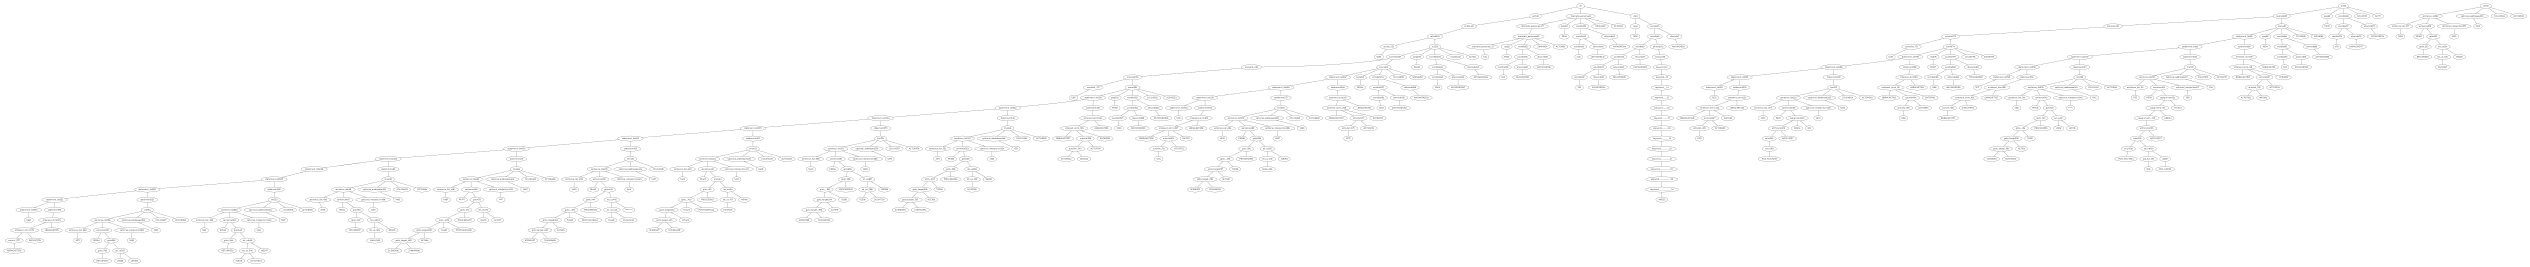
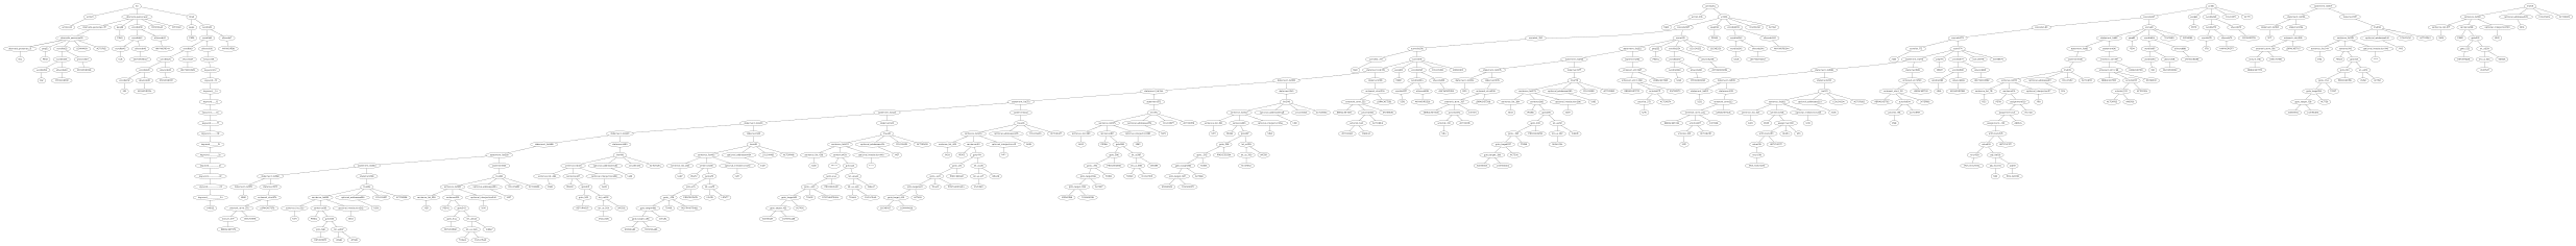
  strict graph {
    fontname=Montserrat
    node [fontname=Montserrat]
    edge [fontname=Montserrat]
    S0
    actlist1
    dramatis_personae2
    title3
    actlist_65
    dramatis_personae_37
    peq38
    wordlist39
    COMMA40
    ACTOR41
    peq4
    wordlist5
    actlist234
    act66
    scenelist67
    peq68
    wordlist69
    COLON70
    ACT71
    dramatis_personae50
    PE49
    wordlist42
    allwords43
    PE36
    wordlist6
    allwords7
    wordlist9
    allwords10
    ANYWORD8
    wordlist26
    allwords27
    keyword11
    wordlist29
    allwords30
    ANYWORD28
    keyword_12
    keyword__13
    keyword___14
    keyword____15
    keyword_____16
    keyword______17
    keyword_______18
    keyword________19
    keyword_________20
    keyword__________21
    keyword___________22
    keyword____________23
    keyword_____________24
    AND25
    wordlist32
    allwords33
    ANYWORD31
    "λ35"
    ANYWORD34
    dramatis_personae_51
    peq52
    wordlist53
    COMMA54
    ACTOR55
    wordlist45
    allwords46
    ANYWORD44
    "λ48"
    ANYWORD47
    "λ64"
    PE63
    wordlist56
    allwords57
    wordlist59
    allwords60
    ANYWORD58
    "λ62"
    ANYWORD61
    actlist_235
    act236
    scenelist_80
    scene81
    PE79
    wordlist72
    allwords73
    scenelist172
    statement_list82
    peq83
    wordlist84
    COLON85
    SCENE86
    wordlist75
    allwords76
    ANYWORD74
    "λ78"
    ANYWORD77
    scenelist_173
    scene174
    statement_list95
    statement96
    PE94
    wordlist87
    allwords88
    statement_list107
    statement108
    enterexit_stmt97
    wordlist90
    allwords91
    ANYWORD89
    "λ93"
    ANYWORD92
    statement_list136
    statement137
    line109
    enterexit_stmt_98
    LBRACKET99
    RBRACKET100
    actorlist101
    ENTER102
    actorlist_103
    ACTOR104
    ACTOR105
    AND106
    statement_list163
    statement164
    line138
    sentence_list110
    optional_addressee111
    COLON112
    ACTOR113
    sentence_list_115
    sentence116
    optional_interjection117
    "λ114"
    "λ135"
    PE119
    assignment120
    "λ118"
    assignment_121
    YOU122
    assignment__123
    ARE124
    arithmetic125
    value126
    ARTICLE127
    noun128
    adj_list129
    POS_NOUN134
    adj_list_130
    adj131
    "λ133"
    POS_ADJ132
    "λ171"
    enterexit_stmt165
    sentence_list139
    optional_addressee140
    COLON141
    ACTOR142
    sentence_list_144
    sentence145
    optional_interjection146
    "λ143"
    "λ162"
    PE148
    goto149
    "λ147"
    goto_150
    let_us151
    goto__154
    PROCEED155
    US152
    LET153
    goto_target156
    TO157
    goto_target_158
    ACT159
    SCENE160
    COMMA161
    enterexit_stmt_166
    LBRACKET167
    exeunt_168
    EXEUNT169
    RBRACKET170
    "λ233"
    statement_list175
    peq176
    wordlist177
    COLON178
    SCENE179
    statement_list188
    statement189
    PE187
    wordlist180
    allwords181
    statement_list199
    statement200
    enterexit_stmt190
    wordlist183
    allwords184
    ANYWORD182
    "λ186"
    ANYWORD185
    statement_list221
    statement222
    line201
    enterexit_stmt_191
    LBRACKET192
    RBRACKET193
    actorlist194
    ENTER195
    actorlist_196
    ACTOR197
    "λ198"
    "λ232"
    enterexit_stmt223
    sentence_list202
    optional_addressee203
    COLON204
    ACTOR205
    sentence_list_207
    sentence208
    optional_interjection209
    "λ206"
    "λ220"
    PE211
    assignment212
    "λ210"
    arithmetic213
    AM214
    I215
    value216
    ARTICLE217
    noun218
    POS_NOUN219
    enterexit_stmt_224
    LBRACKET225
    RBRACKET226
    actorlist227
    EXIT228
    actorlist_229
    ACTOR230
    "λ231"
    "λ582"
    scenelist237
    peq238
    wordlist239
    COLON240
    ACT241
    scenelist_250
    scene251
    PE249
    wordlist242
    allwords243
    scenelist316
    statement_list252
    peq253
    wordlist254
    COLON255
    SCENE256
    wordlist245
    allwords246
    ANYWORD244
    "λ248"
    ANYWORD247
    scenelist_317
    scene318
    statement_list265
    statement266
    PE264
    wordlist257
    allwords258
    statement_list276
    statement277
    enterexit_stmt267
    wordlist260
    allwords261
    ANYWORD259
    "λ263"
    ANYWORD262
    statement_list304
    statement305
    line278
    enterexit_stmt_268
    LBRACKET269
    RBRACKET270
    actorlist271
    ENTER272
    actorlist_273
    ACTOR274
    "λ275"
    "λ315"
    enterexit_stmt306
    sentence_list279
    optional_addressee280
    COLON281
    ACTOR282
    sentence_list_284
    sentence285
    optional_interjection286
    "λ283"
    "λ303"
    PE288
    goto289
    "λ287"
    goto_290
    let_us291
    goto__295
    PROCEED296
    let_us_292
    WE293
    goto_target297
    TO298
    SHALL294
    goto_target_299
    ACT300
    SCENE301
    COMMA302
    enterexit_stmt_307
    LBRACKET308
    RBRACKET309
    actorlist310
    EXIT311
    actorlist_312
    ACTOR313
    "λ314"
    "λ581"
    statement_list319
    peq320
    wordlist321
    COLON322
    SCENE323
    statement_list332
    statement333
    PE331
    wordlist324
    allwords325
    statement_list344
    statement345
    enterexit_stmt334
    wordlist327
    allwords328
    ANYWORD326
    "λ330"
    ANYWORD329
    statement_list372
    statement373
    line346
    enterexit_stmt_335
    LBRACKET336
    RBRACKET337
    actorlist338
    ENTER339
    actorlist_340
    ACTOR341
    ACTOR342
    AND343
    statement_list401
    statement402
    line374
    sentence_list347
    optional_addressee348
    COLON349
    ACTOR350
    sentence_list_352
    sentence353
    optional_interjection354
    "λ351"
    "λ371"
    PE356
    goto357
    "λ355"
    goto_358
    let_us359
    goto__363
    PROCEED364
    let_us_360
    WE361
    goto_target365
    TO366
    MUST362
    goto_target_367
    ACT368
    SCENE369
    COMMA370
    statement_list430
    statement431
    line403
    sentence_list375
    optional_addressee376
    COLON377
    ACTOR378
    sentence_list_380
    sentence381
    optional_interjection382
    "λ379"
    "λ400"
    PE384
    goto385
    "λ383"
    goto_386
    let_us387
    goto__392
    PROCEED393
    let_us_388
    WE389
    goto_target394
    TO395
    TO390
    OUGHT391
    goto_target_396
    ACT397
    SCENE398
    COMMA399
    statement_list460
    statement461
    line432
    sentence_list404
    optional_addressee405
    COLON406
    ACTOR407
    sentence_list_409
    sentence410
    optional_interjection411
    "λ408"
    "λ429"
    PE413
    goto414
    "λ412"
    goto_415
    let_us416
    goto__420
    PROCEED421
    let_us_417
    WE418
    goto_target422
    TO423
    POSTHASTE424
    MUST419
    goto_target_425
    ACT426
    SCENE427
    COMMA428
    statement_list488
    statement489
    line462
    sentence_list433
    optional_addressee434
    COLON435
+   ACTOR436
    sentence_list_438
    sentence439
    optional_interjection440
    "λ437"
    "λ459"
    PE442
    goto443
    "λ441"
    goto_444
    let_us445
    goto__450
    PROCEED451
    let_us_446
    WE447
    goto_target452
    TO453
    POSTHASTE454
    TO448
    OUGHT449
    goto_target_455
    ACT456
    SCENE457
    COMMA458
    statement_list509
    line490
    sentence_list463
    optional_addressee464
    COLON465
    ACTOR466
    sentence_list_468
    sentence469
    optional_interjection470
    "λ467"
    "λ487"
    PE472
    goto473
    "λ471"
    goto_474
    let_us475
    goto__478
    PROCEED479
    US476
    LET477
    goto_target480
    TO481
    POSTHASTE482
    goto_target_483
    ACT484
    SCENE485
    COMMA486
    statement_list530
    statement531
    sentence_list491
    optional_addressee492
    COLON493
    ACTOR494
    sentence_list_496
    sentence497
    optional_interjection498
    "λ495"
    "λ508"
    PE500
    goto501
    "λ499"
    goto_502
    let_us503
    RETURN507
    let_us_504
    WE505
    SHALL506
    statement_list552
    statement553
    line532
    line511
    sentence_list512
    optional_addressee513
    COLON514
    ACTOR515
    sentence_list_517
    sentence518
    optional_interjection519
    "λ516"
    "λ529"
    PE521
    goto522
    "λ520"
    goto_523
    let_us524
    RETURN528
    let_us_525
    WE526
    MUST527
    statement_list572
    statement573
    line554
    sentence_list533
    optional_addressee534
    COLON535
    ACTOR536
    sentence_list_538
    sentence539
    optional_interjection540
    "λ537"
    "λ551"
    PE542
    goto543
    "λ541"
    goto_544
    let_us545
    RETURN550
    let_us_546
    WE547
    TO548
    OUGHT549
    "λ580"
    enterexit_stmt574
    sentence_list555
    optional_addressee556
    COLON557
    ACTOR558
    sentence_list_560
    sentence561
    optional_interjection562
    "λ559"
    "λ571"
    PE564
    goto565
    "λ563"
    goto_566
    let_us567
    RETURN570
    US568
    LET569
    enterexit_stmt_575
    LBRACKET576
    exeunt_577
    EXEUNT578
    RBRACKET579
    S0 -- actlist1
    S0 -- dramatis_personae2
    S0 -- title3
    actlist1 -- actlist_65
    dramatis_personae2 -- dramatis_personae_37
    dramatis_personae2 -- peq38
    dramatis_personae2 -- wordlist39
    dramatis_personae2 -- COMMA40
    dramatis_personae2 -- ACTOR41
    title3 -- peq4
    title3 -- wordlist5
-   actlist_65 -- actlist234
    dramatis_personae_37 -- dramatis_personae50
    peq38 -- PE49
    wordlist39 -- wordlist42
    wordlist39 -- allwords43
    peq4 -- PE36
    wordlist5 -- wordlist6
    wordlist5 -- allwords7
    actlist234 -- actlist_235
    actlist234 -- act236
    act66 -- scenelist67
    act66 -- peq68
    act66 -- wordlist69
    act66 -- COLON70
    act66 -- ACT71
    scenelist67 -- scenelist_80
    scenelist67 -- scene81
    peq68 -- PE79
    wordlist69 -- wordlist72
    wordlist69 -- allwords73
    dramatis_personae50 -- dramatis_personae_51
    dramatis_personae50 -- peq52
    dramatis_personae50 -- wordlist53
    dramatis_personae50 -- COMMA54
    dramatis_personae50 -- ACTOR55
    wordlist42 -- wordlist45
    wordlist42 -- allwords46
    allwords43 -- ANYWORD44
    wordlist6 -- wordlist9
    wordlist6 -- allwords10
    allwords7 -- ANYWORD8
    wordlist9 -- wordlist26
    wordlist9 -- allwords27
    allwords10 -- keyword11
    wordlist26 -- wordlist29
    wordlist26 -- allwords30
    allwords27 -- ANYWORD28
    keyword11 -- keyword_12
    wordlist29 -- wordlist32
    wordlist29 -- allwords33
    allwords30 -- ANYWORD31
    keyword_12 -- keyword__13
    keyword__13 -- keyword___14
    keyword___14 -- keyword____15
    keyword____15 -- keyword_____16
    keyword_____16 -- keyword______17
    keyword______17 -- keyword_______18
    keyword_______18 -- keyword________19
    keyword________19 -- keyword_________20
    keyword_________20 -- keyword__________21
    keyword__________21 -- keyword___________22
    keyword___________22 -- keyword____________23
    keyword____________23 -- keyword_____________24
    keyword_____________24 -- AND25
    wordlist32 -- "λ35"
    allwords33 -- ANYWORD34
    dramatis_personae_51 -- "λ64"
    peq52 -- PE63
    wordlist53 -- wordlist56
    wordlist53 -- allwords57
    wordlist45 -- "λ48"
    allwords46 -- ANYWORD47
    wordlist56 -- wordlist59
    wordlist56 -- allwords60
    allwords57 -- ANYWORD58
    wordlist59 -- "λ62"
    allwords60 -- ANYWORD61
    actlist_235 -- "λ582"
    act236 -- scenelist237
    act236 -- peq238
    act236 -- wordlist239
    act236 -- COLON240
    act236 -- ACT241
    scenelist_80 -- scenelist172
    scene81 -- statement_list82
    scene81 -- peq83
    scene81 -- wordlist84
    scene81 -- COLON85
    scene81 -- SCENE86
    wordlist72 -- wordlist75
    wordlist72 -- allwords76
    allwords73 -- ANYWORD74
    scenelist172 -- scenelist_173
    scenelist172 -- scene174
    statement_list82 -- statement_list95
    statement_list82 -- statement96
    peq83 -- PE94
    wordlist84 -- wordlist87
    wordlist84 -- allwords88
    wordlist75 -- "λ78"
    allwords76 -- ANYWORD77
    scenelist_173 -- "λ233"
    scene174 -- statement_list175
    scene174 -- peq176
    scene174 -- wordlist177
    scene174 -- COLON178
    scene174 -- SCENE179
-   statement_list95 -- statement_list107
    statement_list95 -- statement108
    statement96 -- enterexit_stmt97
    wordlist87 -- wordlist90
    wordlist87 -- allwords91
    allwords88 -- ANYWORD89
    statement_list107 -- statement_list136
    statement_list107 -- statement137
    statement108 -- line109
    enterexit_stmt97 -- enterexit_stmt_98
    enterexit_stmt97 -- LBRACKET99
    wordlist90 -- "λ93"
    allwords91 -- ANYWORD92
    statement_list136 -- statement_list163
    statement_list136 -- statement164
    statement137 -- line138
    line109 -- sentence_list110
    line109 -- optional_addressee111
    line109 -- COLON112
    line109 -- ACTOR113
    enterexit_stmt_98 -- RBRACKET100
    enterexit_stmt_98 -- actorlist101
    enterexit_stmt_98 -- ENTER102
    actorlist101 -- actorlist_103
    actorlist101 -- ACTOR104
    actorlist_103 -- ACTOR105
    actorlist_103 -- AND106
    statement_list163 -- "λ171"
    statement164 -- enterexit_stmt165
    line138 -- sentence_list139
    line138 -- optional_addressee140
    line138 -- COLON141
    line138 -- ACTOR142
    sentence_list110 -- sentence_list_115
    sentence_list110 -- sentence116
    sentence_list110 -- optional_interjection117
    optional_addressee111 -- "λ114"
    sentence_list_115 -- "λ135"
    sentence116 -- PE119
    sentence116 -- assignment120
    optional_interjection117 -- "λ118"
    assignment120 -- assignment_121
    assignment120 -- YOU122
    assignment_121 -- assignment__123
    assignment_121 -- ARE124
    assignment__123 -- arithmetic125
    arithmetic125 -- value126
    arithmetic125 -- ARTICLE127
    value126 -- noun128
    value126 -- adj_list129
    noun128 -- POS_NOUN134
    adj_list129 -- adj_list_130
    adj_list129 -- adj131
    adj_list_130 -- "λ133"
    adj131 -- POS_ADJ132
    enterexit_stmt165 -- enterexit_stmt_166
    enterexit_stmt165 -- LBRACKET167
    sentence_list139 -- sentence_list_144
    sentence_list139 -- sentence145
    sentence_list139 -- optional_interjection146
    optional_addressee140 -- "λ143"
    sentence_list_144 -- "λ162"
    sentence145 -- PE148
    sentence145 -- goto149
    optional_interjection146 -- "λ147"
    goto149 -- goto_150
    goto149 -- let_us151
    goto_150 -- goto__154
    goto_150 -- PROCEED155
    let_us151 -- US152
    let_us151 -- LET153
    goto__154 -- goto_target156
    goto__154 -- TO157
    goto_target156 -- goto_target_158
    goto_target156 -- ACT159
    goto_target_158 -- SCENE160
    goto_target_158 -- COMMA161
    enterexit_stmt_166 -- exeunt_168
    enterexit_stmt_166 -- EXEUNT169
    exeunt_168 -- RBRACKET170
    statement_list175 -- statement_list188
    statement_list175 -- statement189
    peq176 -- PE187
    wordlist177 -- wordlist180
    wordlist177 -- allwords181
    statement_list188 -- statement_list199
    statement_list188 -- statement200
    statement189 -- enterexit_stmt190
    wordlist180 -- wordlist183
    wordlist180 -- allwords184
    allwords181 -- ANYWORD182
    statement_list199 -- statement_list221
    statement_list199 -- statement222
    statement200 -- line201
    enterexit_stmt190 -- enterexit_stmt_191
    enterexit_stmt190 -- LBRACKET192
    wordlist183 -- "λ186"
    allwords184 -- ANYWORD185
    statement_list221 -- "λ232"
    statement222 -- enterexit_stmt223
    line201 -- sentence_list202
    line201 -- optional_addressee203
    line201 -- COLON204
    line201 -- ACTOR205
    enterexit_stmt_191 -- RBRACKET193
    enterexit_stmt_191 -- actorlist194
    enterexit_stmt_191 -- ENTER195
    actorlist194 -- actorlist_196
    actorlist194 -- ACTOR197
    actorlist_196 -- "λ198"
    enterexit_stmt223 -- enterexit_stmt_224
    enterexit_stmt223 -- LBRACKET225
    sentence_list202 -- sentence_list_207
    sentence_list202 -- sentence208
    sentence_list202 -- optional_interjection209
    optional_addressee203 -- "λ206"
    sentence_list_207 -- "λ220"
    sentence208 -- PE211
    sentence208 -- assignment212
    optional_interjection209 -- "λ210"
    assignment212 -- arithmetic213
    assignment212 -- AM214
    assignment212 -- I215
    arithmetic213 -- value216
    arithmetic213 -- ARTICLE217
    value216 -- noun218
    noun218 -- POS_NOUN219
    enterexit_stmt_224 -- RBRACKET226
    enterexit_stmt_224 -- actorlist227
    enterexit_stmt_224 -- EXIT228
    actorlist227 -- actorlist_229
    actorlist227 -- ACTOR230
    actorlist_229 -- "λ231"
    scenelist237 -- scenelist_250
    scenelist237 -- scene251
    peq238 -- PE249
    wordlist239 -- wordlist242
    wordlist239 -- allwords243
    scenelist_250 -- scenelist316
    scene251 -- statement_list252
    scene251 -- peq253
    scene251 -- wordlist254
    scene251 -- COLON255
    scene251 -- SCENE256
    wordlist242 -- wordlist245
    wordlist242 -- allwords246
    allwords243 -- ANYWORD244
    scenelist316 -- scenelist_317
    scenelist316 -- scene318
    statement_list252 -- statement_list265
    statement_list252 -- statement266
    peq253 -- PE264
    wordlist254 -- wordlist257
    wordlist254 -- allwords258
    wordlist245 -- "λ248"
    allwords246 -- ANYWORD247
    scenelist_317 -- "λ581"
    scene318 -- statement_list319
    scene318 -- peq320
    scene318 -- wordlist321
    scene318 -- COLON322
    scene318 -- SCENE323
    statement_list265 -- statement_list276
    statement_list265 -- statement277
    statement266 -- enterexit_stmt267
    wordlist257 -- wordlist260
    wordlist257 -- allwords261
    allwords258 -- ANYWORD259
    statement_list276 -- statement_list304
    statement_list276 -- statement305
    statement277 -- line278
    enterexit_stmt267 -- enterexit_stmt_268
    enterexit_stmt267 -- LBRACKET269
    wordlist260 -- "λ263"
    allwords261 -- ANYWORD262
    statement_list304 -- "λ315"
    statement305 -- enterexit_stmt306
    line278 -- sentence_list279
    line278 -- optional_addressee280
    line278 -- COLON281
    line278 -- ACTOR282
    enterexit_stmt_268 -- RBRACKET270
    enterexit_stmt_268 -- actorlist271
    enterexit_stmt_268 -- ENTER272
    actorlist271 -- actorlist_273
    actorlist271 -- ACTOR274
    actorlist_273 -- "λ275"
    enterexit_stmt306 -- enterexit_stmt_307
    enterexit_stmt306 -- LBRACKET308
    sentence_list279 -- sentence_list_284
    sentence_list279 -- sentence285
    sentence_list279 -- optional_interjection286
    optional_addressee280 -- "λ283"
    sentence_list_284 -- "λ303"
    sentence285 -- PE288
    sentence285 -- goto289
    optional_interjection286 -- "λ287"
    goto289 -- goto_290
    goto289 -- let_us291
    goto_290 -- goto__295
    goto_290 -- PROCEED296
    let_us291 -- let_us_292
    let_us291 -- WE293
    goto__295 -- goto_target297
    goto__295 -- TO298
    let_us_292 -- SHALL294
    goto_target297 -- goto_target_299
    goto_target297 -- ACT300
    goto_target_299 -- SCENE301
    goto_target_299 -- COMMA302
    enterexit_stmt_307 -- RBRACKET309
    enterexit_stmt_307 -- actorlist310
    enterexit_stmt_307 -- EXIT311
    actorlist310 -- actorlist_312
    actorlist310 -- ACTOR313
    actorlist_312 -- "λ314"
    statement_list319 -- statement_list332
    statement_list319 -- statement333
    peq320 -- PE331
    wordlist321 -- wordlist324
    wordlist321 -- allwords325
    statement_list332 -- statement_list344
    statement_list332 -- statement345
    statement333 -- enterexit_stmt334
    wordlist324 -- wordlist327
    wordlist324 -- allwords328
    allwords325 -- ANYWORD326
    statement_list344 -- statement_list372
    statement_list344 -- statement373
    statement345 -- line346
    enterexit_stmt334 -- enterexit_stmt_335
    enterexit_stmt334 -- LBRACKET336
    wordlist327 -- "λ330"
    allwords328 -- ANYWORD329
    statement_list372 -- statement_list401
    statement_list372 -- statement402
    statement373 -- line374
    line346 -- sentence_list347
    line346 -- optional_addressee348
    line346 -- COLON349
    line346 -- ACTOR350
    enterexit_stmt_335 -- RBRACKET337
    enterexit_stmt_335 -- actorlist338
    enterexit_stmt_335 -- ENTER339
    actorlist338 -- actorlist_340
    actorlist338 -- ACTOR341
    actorlist_340 -- ACTOR342
    actorlist_340 -- AND343
    statement_list401 -- statement_list430
    statement_list401 -- statement431
    statement402 -- line403
    line374 -- sentence_list375
    line374 -- optional_addressee376
    line374 -- COLON377
    line374 -- ACTOR378
    sentence_list347 -- sentence_list_352
    sentence_list347 -- sentence353
    sentence_list347 -- optional_interjection354
    optional_addressee348 -- "λ351"
    sentence_list_352 -- "λ371"
    sentence353 -- PE356
    sentence353 -- goto357
    optional_interjection354 -- "λ355"
    goto357 -- goto_358
    goto357 -- let_us359
    goto_358 -- goto__363
    goto_358 -- PROCEED364
    let_us359 -- let_us_360
    let_us359 -- WE361
    goto__363 -- goto_target365
    goto__363 -- TO366
    let_us_360 -- MUST362
    goto_target365 -- goto_target_367
    goto_target365 -- ACT368
    goto_target_367 -- SCENE369
    goto_target_367 -- COMMA370
    statement_list430 -- statement_list460
    statement_list430 -- statement461
    statement431 -- line432
    line403 -- sentence_list404
    line403 -- optional_addressee405
    line403 -- COLON406
    line403 -- ACTOR407
    sentence_list375 -- sentence_list_380
    sentence_list375 -- sentence381
    sentence_list375 -- optional_interjection382
    optional_addressee376 -- "λ379"
    sentence_list_380 -- "λ400"
    sentence381 -- PE384
    sentence381 -- goto385
    optional_interjection382 -- "λ383"
    goto385 -- goto_386
    goto385 -- let_us387
    goto_386 -- goto__392
    goto_386 -- PROCEED393
    let_us387 -- let_us_388
    let_us387 -- WE389
    goto__392 -- goto_target394
    goto__392 -- TO395
    let_us_388 -- TO390
    let_us_388 -- OUGHT391
    goto_target394 -- goto_target_396
    goto_target394 -- ACT397
    goto_target_396 -- SCENE398
    goto_target_396 -- COMMA399
    statement_list460 -- statement_list488
    statement_list460 -- statement489
    statement461 -- line462
    line432 -- sentence_list433
    line432 -- optional_addressee434
    line432 -- COLON435
+   line432 -- ACTOR436
    sentence_list404 -- sentence_list_409
    sentence_list404 -- sentence410
    sentence_list404 -- optional_interjection411
    optional_addressee405 -- "λ408"
    sentence_list_409 -- "λ429"
    sentence410 -- PE413
    sentence410 -- goto414
    optional_interjection411 -- "λ412"
    goto414 -- goto_415
    goto414 -- let_us416
    goto_415 -- goto__420
    goto_415 -- PROCEED421
    let_us416 -- let_us_417
    let_us416 -- WE418
    goto__420 -- goto_target422
    goto__420 -- TO423
    goto__420 -- POSTHASTE424
    let_us_417 -- MUST419
    goto_target422 -- goto_target_425
    goto_target422 -- ACT426
    goto_target_425 -- SCENE427
    goto_target_425 -- COMMA428
    statement_list488 -- statement_list509
    statement489 -- line490
    line462 -- sentence_list463
    line462 -- optional_addressee464
    line462 -- COLON465
    line462 -- ACTOR466
    sentence_list433 -- sentence_list_438
    sentence_list433 -- sentence439
    sentence_list433 -- optional_interjection440
    optional_addressee434 -- "λ437"
    sentence_list_438 -- "λ459"
    sentence439 -- PE442
    sentence439 -- goto443
    optional_interjection440 -- "λ441"
    goto443 -- goto_444
    goto443 -- let_us445
    goto_444 -- goto__450
    goto_444 -- PROCEED451
    let_us445 -- let_us_446
    let_us445 -- WE447
    goto__450 -- goto_target452
    goto__450 -- TO453
    goto__450 -- POSTHASTE454
    let_us_446 -- TO448
    let_us_446 -- OUGHT449
    goto_target452 -- goto_target_455
    goto_target452 -- ACT456
    goto_target_455 -- SCENE457
    goto_target_455 -- COMMA458
    statement_list509 -- statement_list530
    statement_list509 -- statement531
    line490 -- sentence_list491
    line490 -- optional_addressee492
    line490 -- COLON493
    line490 -- ACTOR494
    sentence_list463 -- sentence_list_468
    sentence_list463 -- sentence469
    sentence_list463 -- optional_interjection470
    optional_addressee464 -- "λ467"
    sentence_list_468 -- "λ487"
    sentence469 -- PE472
    sentence469 -- goto473
    optional_interjection470 -- "λ471"
    goto473 -- goto_474
    goto473 -- let_us475
    goto_474 -- goto__478
    goto_474 -- PROCEED479
    let_us475 -- US476
    let_us475 -- LET477
    goto__478 -- goto_target480
    goto__478 -- TO481
    goto__478 -- POSTHASTE482
    goto_target480 -- goto_target_483
    goto_target480 -- ACT484
    goto_target_483 -- SCENE485
    goto_target_483 -- COMMA486
    statement_list530 -- statement_list552
    statement_list530 -- statement553
    statement531 -- line532
    sentence_list491 -- sentence_list_496
    sentence_list491 -- sentence497
    sentence_list491 -- optional_interjection498
    optional_addressee492 -- "λ495"
    sentence_list_496 -- "λ508"
    sentence497 -- PE500
    sentence497 -- goto501
    optional_interjection498 -- "λ499"
    goto501 -- goto_502
    goto501 -- let_us503
    goto_502 -- RETURN507
    let_us503 -- let_us_504
    let_us503 -- WE505
    let_us_504 -- SHALL506
    statement_list552 -- statement_list572
    statement_list552 -- statement573
    statement553 -- line554
    line532 -- sentence_list533
    line532 -- optional_addressee534
    line532 -- COLON535
    line532 -- ACTOR536
    line511 -- sentence_list512
    line511 -- optional_addressee513
    line511 -- COLON514
    line511 -- ACTOR515
    sentence_list512 -- sentence_list_517
    sentence_list512 -- sentence518
    sentence_list512 -- optional_interjection519
    optional_addressee513 -- "λ516"
    sentence_list_517 -- "λ529"
    sentence518 -- PE521
    sentence518 -- goto522
    optional_interjection519 -- "λ520"
    goto522 -- goto_523
    goto522 -- let_us524
    goto_523 -- RETURN528
    let_us524 -- let_us_525
    let_us524 -- WE526
    let_us_525 -- MUST527
    statement_list572 -- "λ580"
    statement573 -- enterexit_stmt574
    line554 -- sentence_list555
    line554 -- optional_addressee556
    line554 -- COLON557
    line554 -- ACTOR558
    sentence_list533 -- sentence_list_538
    sentence_list533 -- sentence539
    sentence_list533 -- optional_interjection540
    optional_addressee534 -- "λ537"
    sentence_list_538 -- "λ551"
    sentence539 -- PE542
    sentence539 -- goto543
    optional_interjection540 -- "λ541"
    goto543 -- goto_544
    goto543 -- let_us545
    goto_544 -- RETURN550
    let_us545 -- let_us_546
    let_us545 -- WE547
    let_us_546 -- TO548
    let_us_546 -- OUGHT549
    enterexit_stmt574 -- enterexit_stmt_575
    enterexit_stmt574 -- LBRACKET576
    sentence_list555 -- sentence_list_560
    sentence_list555 -- sentence561
    sentence_list555 -- optional_interjection562
    optional_addressee556 -- "λ559"
    sentence_list_560 -- "λ571"
    sentence561 -- PE564
    sentence561 -- goto565
    optional_interjection562 -- "λ563"
    goto565 -- goto_566
    goto565 -- let_us567
    goto_566 -- RETURN570
    let_us567 -- US568
    let_us567 -- LET569
    enterexit_stmt_575 -- exeunt_577
    enterexit_stmt_575 -- EXEUNT578
    exeunt_577 -- RBRACKET579
  }
